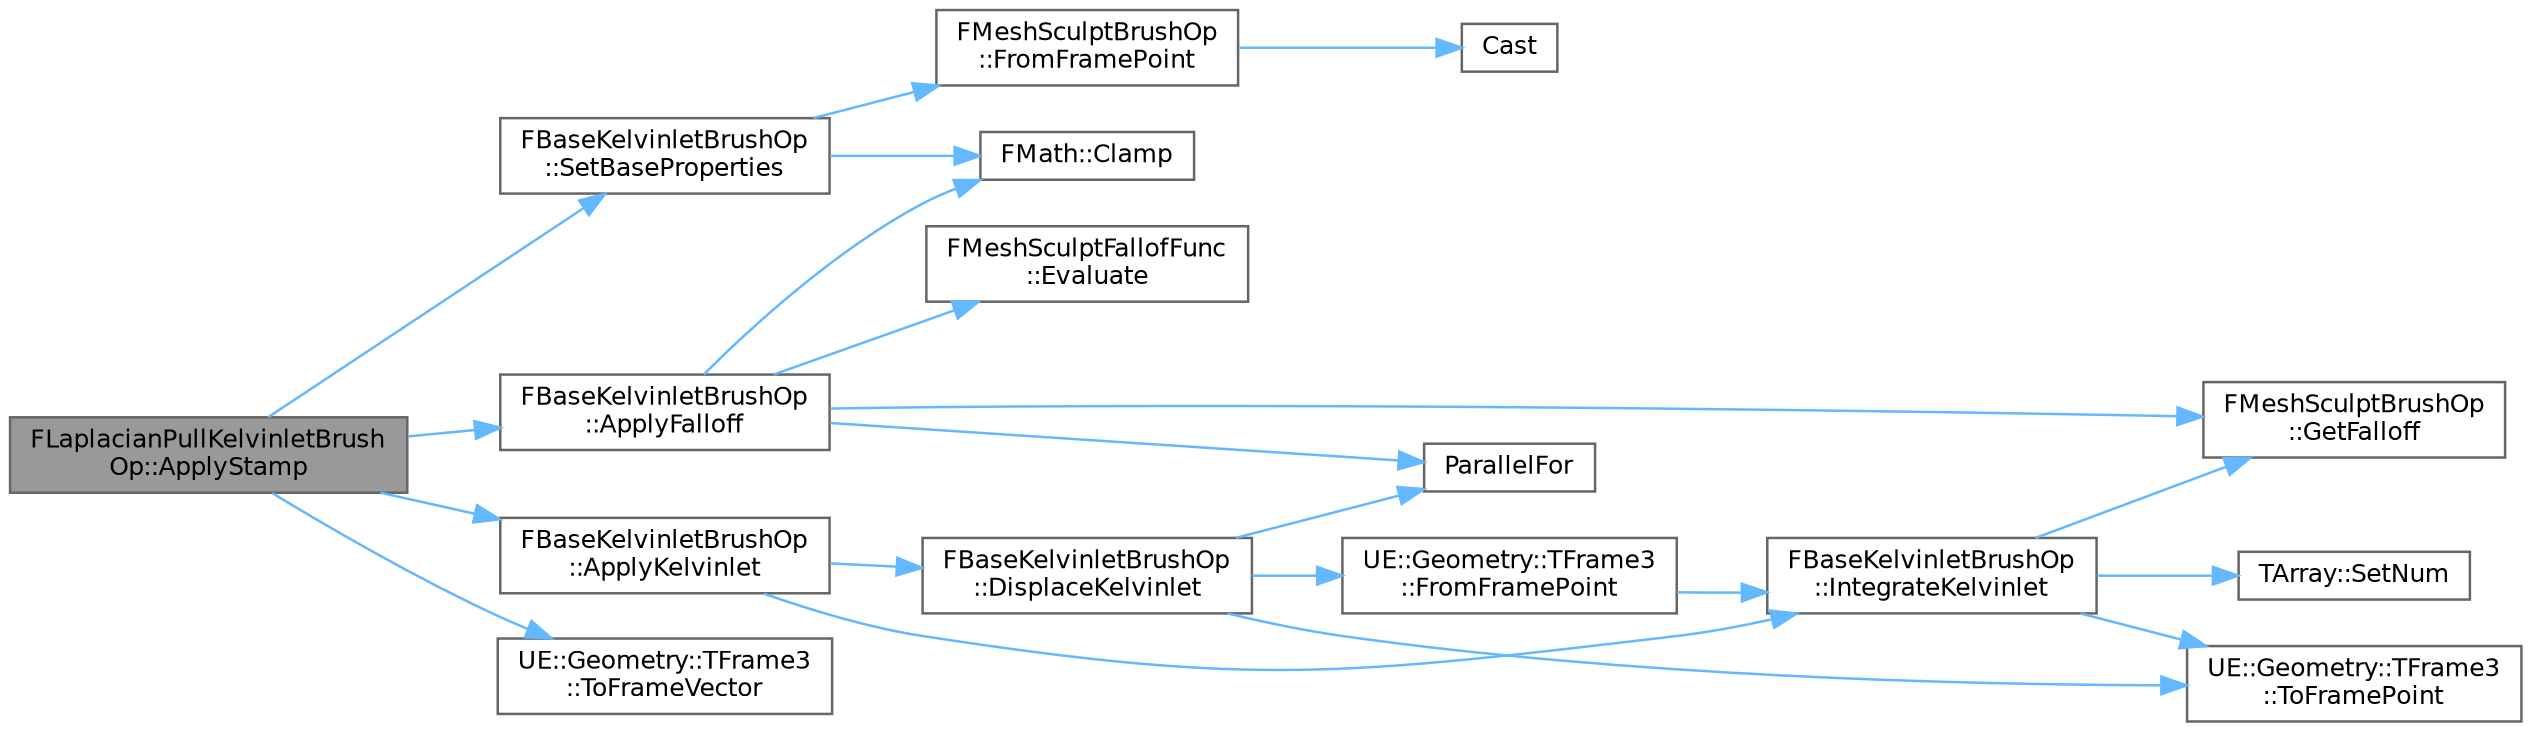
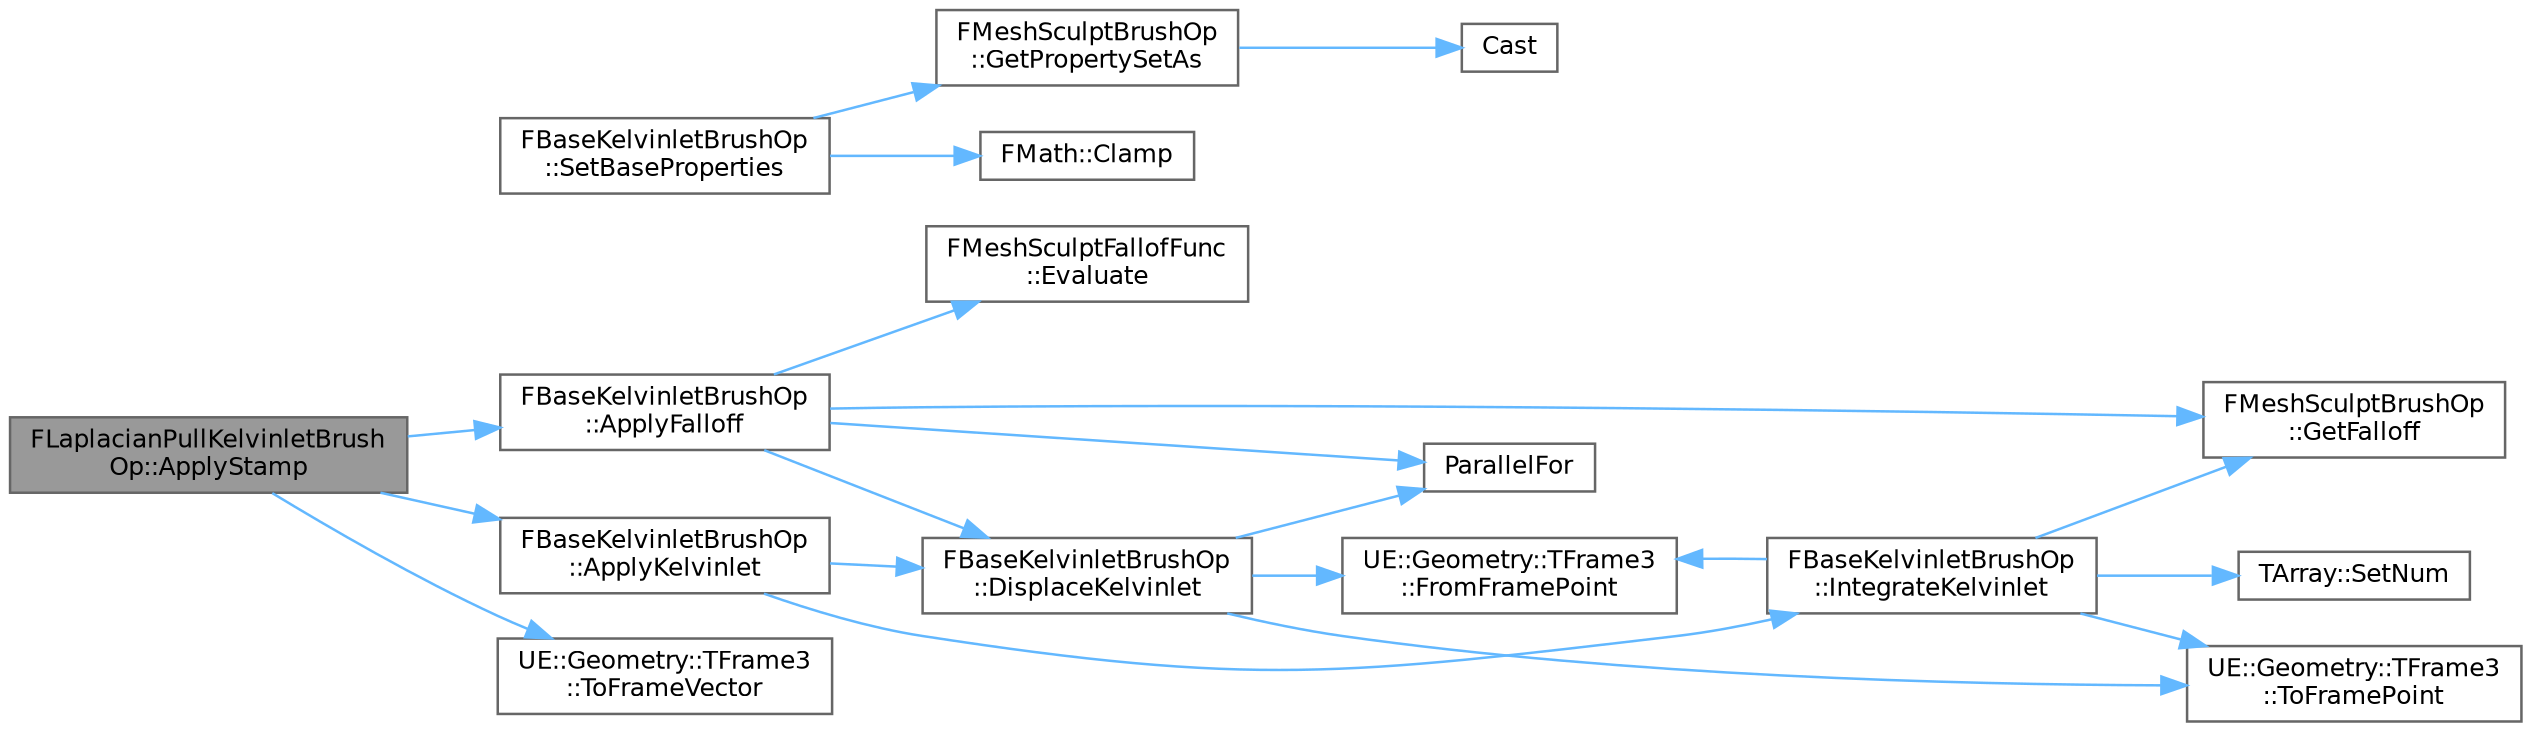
  digraph {
    rankdir=LR
    node [color=grey40 fillcolor=white fontname=Helvetica fontsize=10 shape=box style=filled]
    edge [color=steelblue1 fontname=Helvetica fontsize=10 labelfontname=Helvetica labelfontsize=10 style=solid]
    n1 [color=gray40 fillcolor=grey60 fontcolor=black height=0.2 label="FLaplacianPullKelvinletBrush\lOp::ApplyStamp" width=0.4]
    n2 [height=0.2 label="FBaseKelvinletBrushOp\l::ApplyFalloff" width=0.4]
    n3 [height=0.2 label="FBaseKelvinletBrushOp\l::ApplyKelvinlet" width=0.4]
    n4 [height=0.2 label="FBaseKelvinletBrushOp\l::SetBaseProperties" width=0.4]
    n5 [height=0.2 label="UE::Geometry::TFrame3\l::ToFrameVector" width=0.4]
    n6 [height=0.2 label="FMath::Clamp" width=0.4]
    n7 [height=0.2 label="FMeshSculptFallofFunc\l::Evaluate" width=0.4]
    n8 [height=0.2 label="FMeshSculptBrushOp\l::GetFalloff" width=0.4]
    n9 [height=0.2 label=ParallelFor width=0.4]
    n10 [height=0.2 label="FBaseKelvinletBrushOp\l::DisplaceKelvinlet" width=0.4]
    n11 [height=0.2 label="FBaseKelvinletBrushOp\l::IntegrateKelvinlet" width=0.4]
-   n12 [height=0.2 label="FMeshSculptBrushOp\l::FromFramePoint" width=0.4]
+   n12 [height=0.2 label="FMeshSculptBrushOp\l::GetPropertySetAs" width=0.4]
    n13 [height=0.2 label="UE::Geometry::TFrame3\l::FromFramePoint" width=0.4]
    n14 [height=0.2 label="UE::Geometry::TFrame3\l::ToFramePoint" width=0.4]
    n15 [height=0.2 label="TArray::SetNum" width=0.4]
    n16 [height=0.2 label=Cast width=0.4]
    n1 -> n2
    n1 -> n3
-   n1 -> n4
    n1 -> n5
-   n2 -> n6
+   n2 -> n10
    n2 -> n7
    n2 -> n8
    n2 -> n9
    n3 -> n10
    n3 -> n11
    n4 -> n6
    n4 -> n12
    n10 -> n9
    n10 -> n13
    n10 -> n14
    n11 -> n8
-   n13 -> n11
+   n11 -> n13
    n11 -> n14
    n11 -> n15
    n12 -> n16
  }
